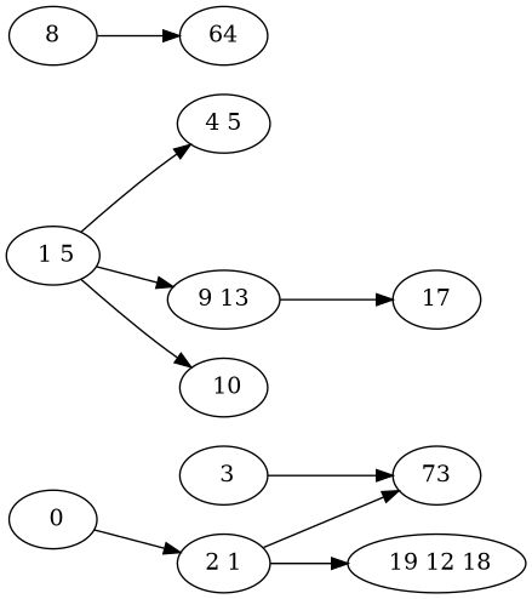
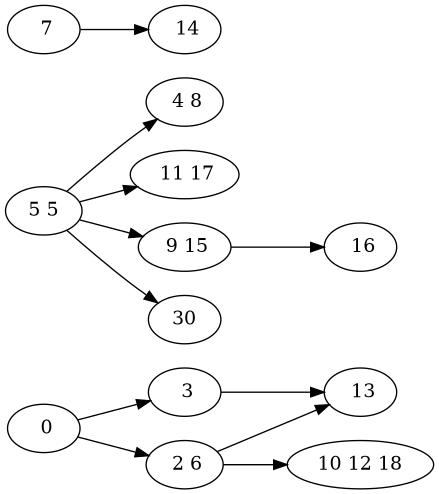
  digraph {
    rankdir=LR
    " 0"
    " 3"
-   " 2 6" [label="2 1"]
-   " 13" [label=73]
-   " 19 12 18"
-   " 1 5"
-   " 4 8" [label="4 5"]
-   " 9 15" [label="9 13"]
-   " 10"
-   " 7" [label=8]
-   " 14" [label=64]
-   " 16" [label=17]
+   " 2 6"
+   " 13"
+   " 19 12 18" [label="10 12 18"]
+   " 1 5" [label="5 5"]
+   " 4 8"
+   " 11 17"
+   " 9 15"
+   " 10" [label=30]
+   " 7"
+   " 14"
+   " 16"
+   " 0" -> " 3"
    " 0" -> " 2 6"
    " 3" -> " 13"
    " 2 6" -> " 13"
    " 2 6" -> " 19 12 18"
    " 1 5" -> " 4 8"
+   " 1 5" -> " 11 17"
    " 1 5" -> " 9 15"
    " 1 5" -> " 10"
    " 9 15" -> " 16"
    " 7" -> " 14"
  }
